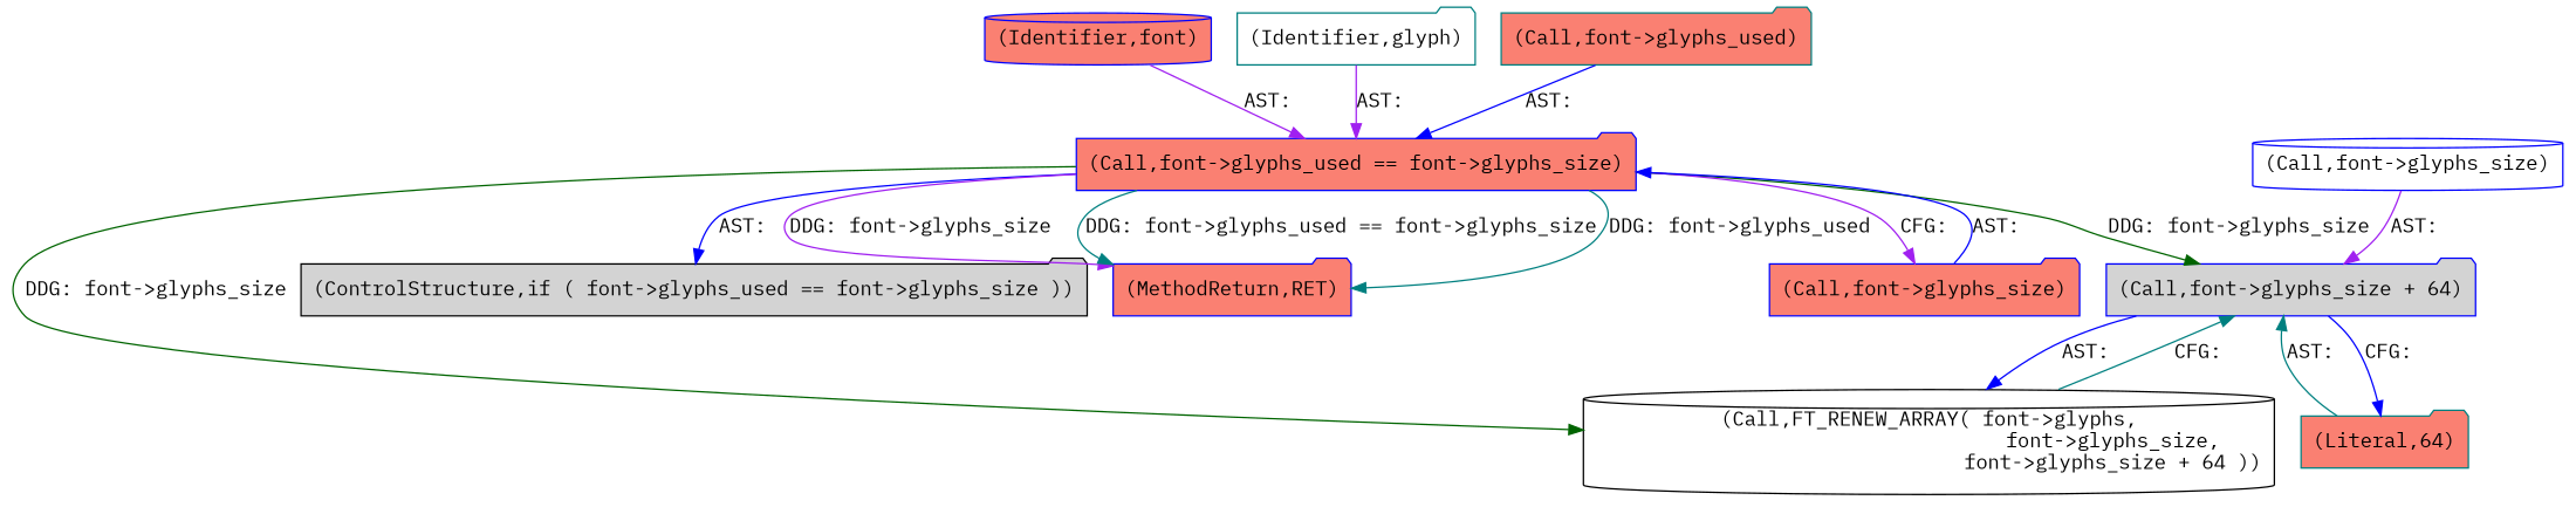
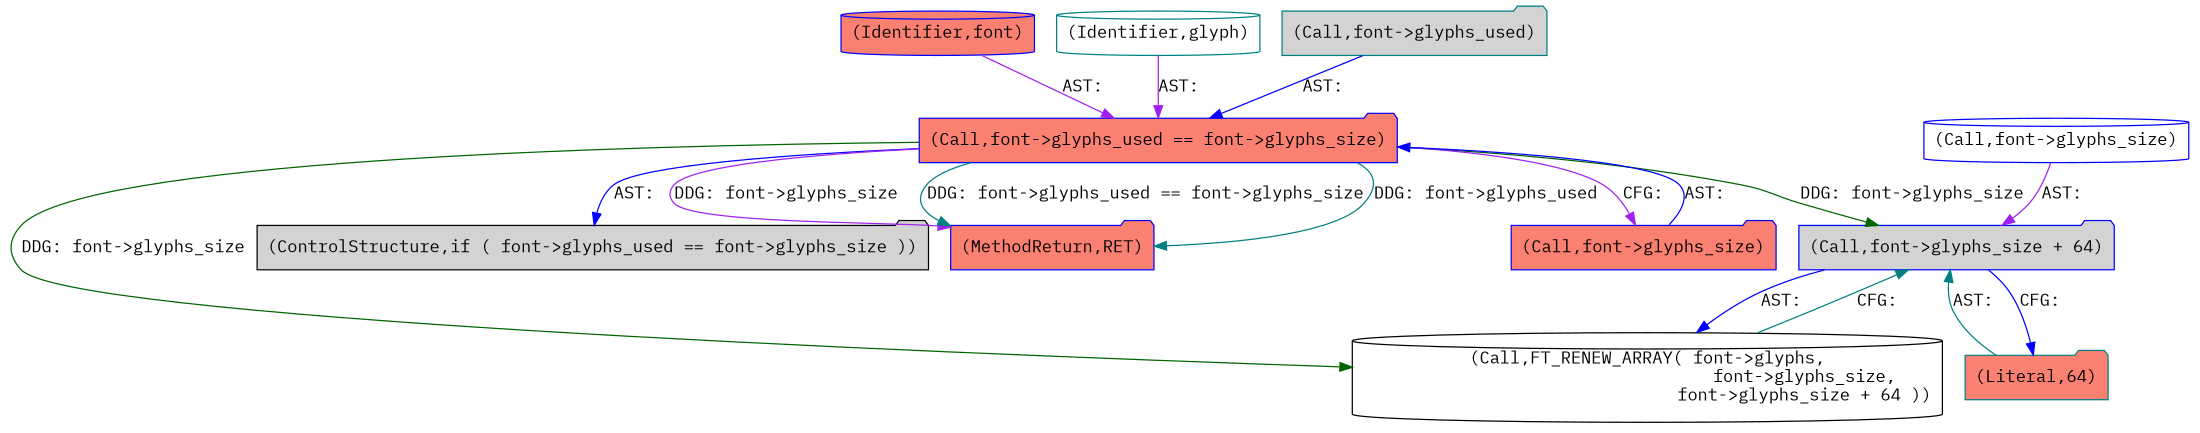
  digraph {
    fontname="IBM Plex Mono"
    node [color=blue fillcolor=salmon fontname="IBM Plex Mono" shape=folder style=filled]
    edge [color=blue fontname="IBM Plex Mono"]
    n1 [fillcolor=lightgrey label="(Call,font->glyphs_size + 64)"]
    n2 [color=teal label="(Literal,64)"]
    n3 [color=black fillcolor=white label="(Call,FT_RENEW_ARRAY( font->glyphs,\n                               font->glyphs_size,\n                               font->glyphs_size + 64 ))" shape=cylinder]
    n4 [label="(Call,font->glyphs_used == font->glyphs_size)"]
    n5 [color=black fillcolor=lightgrey label="(ControlStructure,if ( font->glyphs_used == font->glyphs_size ))"]
    n6 [label="(MethodReturn,RET)"]
    n7 [label="(Call,font->glyphs_size)"]
    n8 [label="(Identifier,font)" shape=cylinder]
-   n9 [color=teal fillcolor=white label="(Identifier,glyph)"]
+   n9 [color=teal fillcolor=white label="(Identifier,glyph)" shape=cylinder]
    n10 [fillcolor=white label="(Call,font->glyphs_size)" shape=cylinder]
-   n11 [color=teal label="(Call,font->glyphs_used)"]
+   n11 [color=teal fillcolor=lightgrey label="(Call,font->glyphs_used)"]
    n1 -> n2 [label="CFG: "]
    n1 -> n3 [label="AST: "]
    n2 -> n1 [color=teal label="AST: "]
    n3 -> n1 [color=teal label="CFG: "]
    n4 -> n1 [color=darkgreen label="DDG: font->glyphs_size"]
    n4 -> n3 [color=darkgreen label="DDG: font->glyphs_size"]
    n4 -> n5 [label="AST: "]
    n4 -> n6 [color=purple label="DDG: font->glyphs_size"]
    n4 -> n6 [color=teal label="DDG: font->glyphs_used == font->glyphs_size"]
    n4 -> n6 [color=teal label="DDG: font->glyphs_used"]
    n4 -> n7 [color=purple label="CFG: "]
    n7 -> n4 [label="AST: "]
    n8 -> n4 [color=purple label="AST: "]
    n9 -> n4 [color=purple label="AST: "]
    n10 -> n1 [color=purple label="AST: "]
    n11 -> n4 [label="AST: "]
  }
